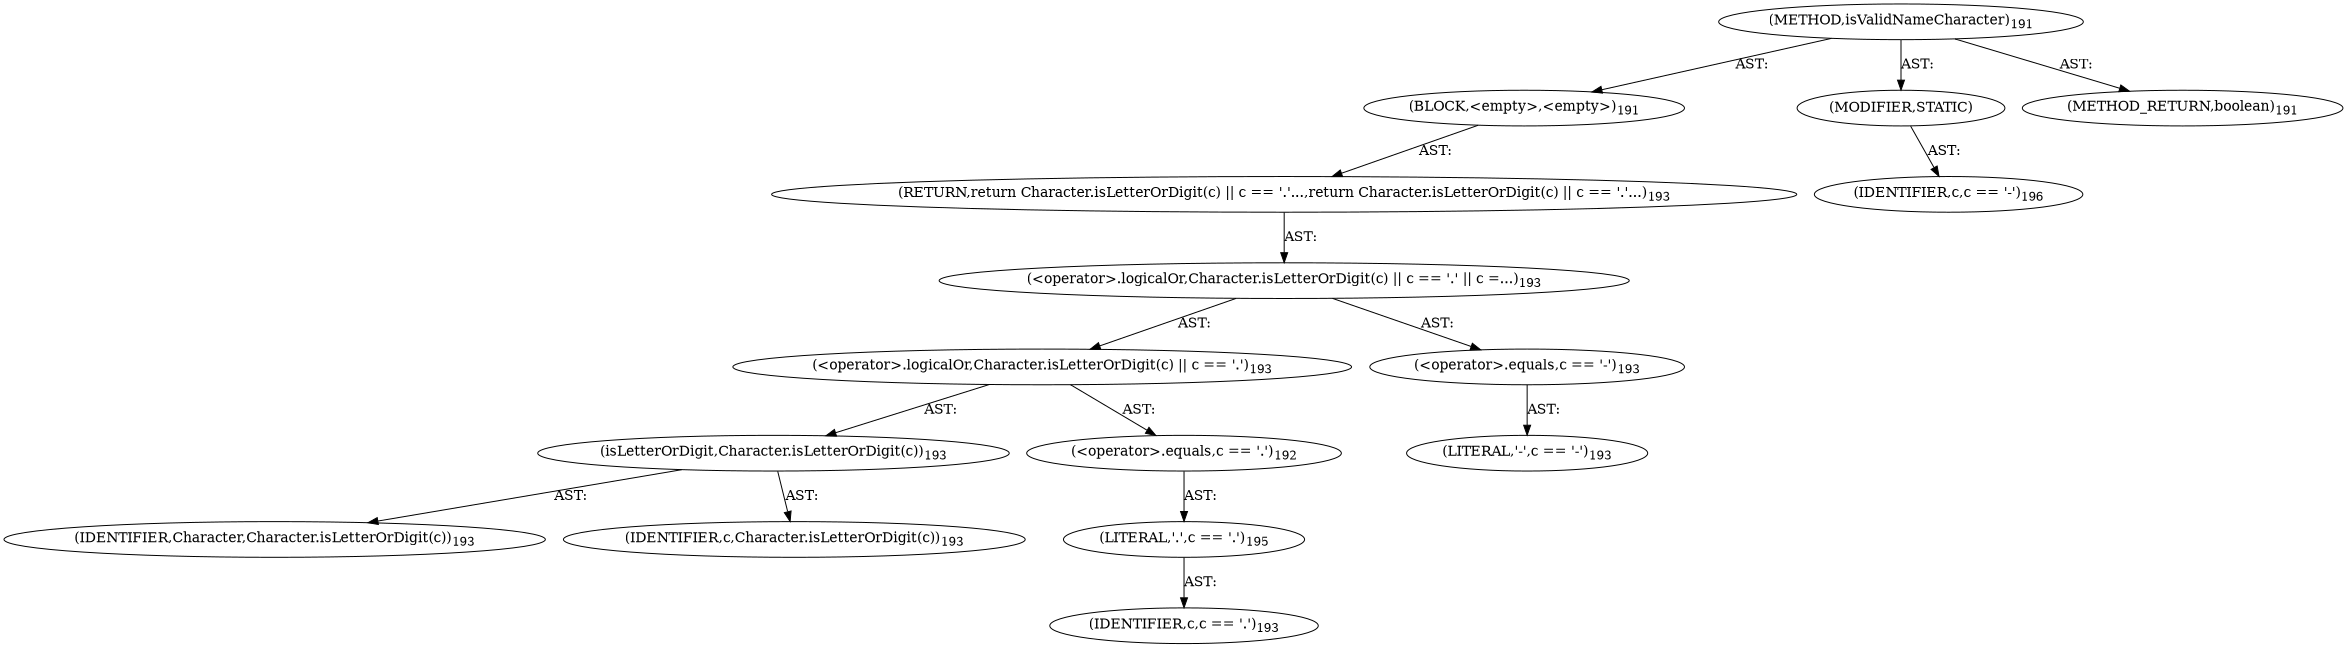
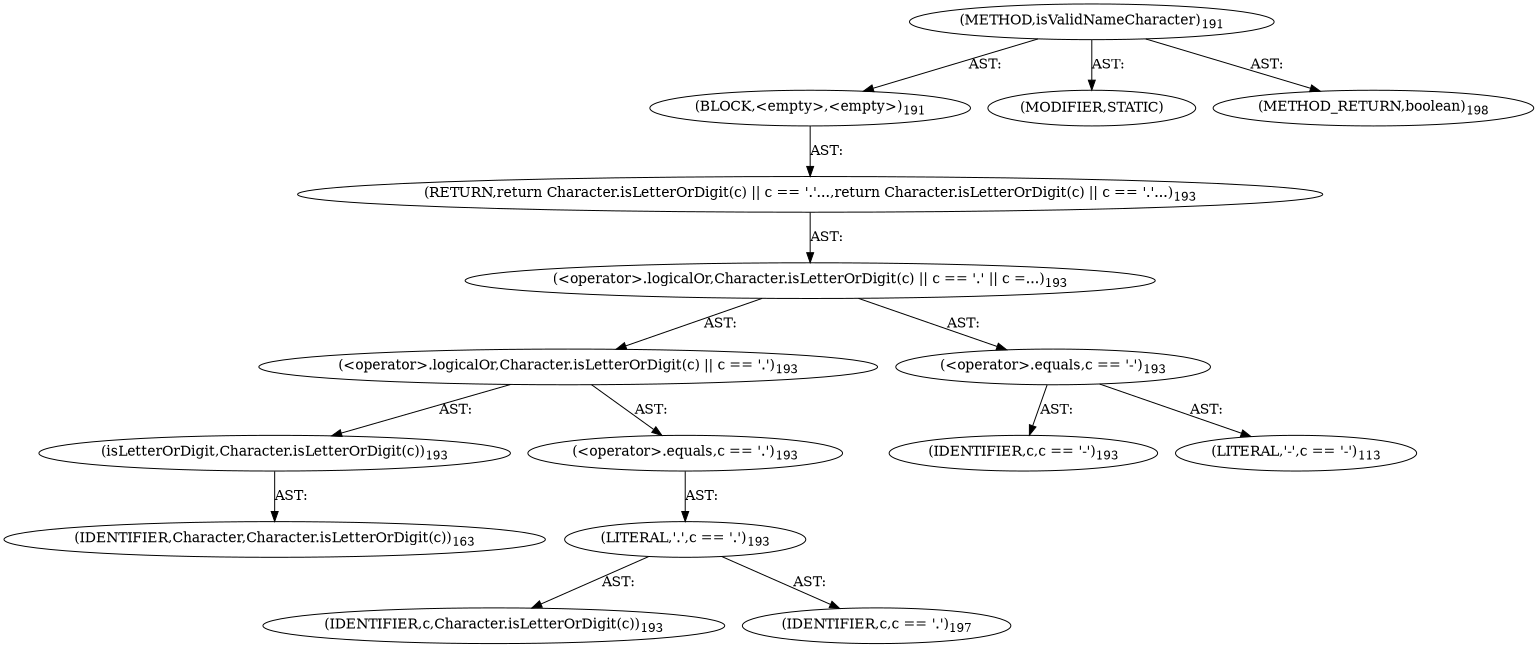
  digraph {
    n1 [label=<(METHOD,isValidNameCharacter)<SUB>191</SUB>>]
    n2 [label=<(BLOCK,&lt;empty&gt;,&lt;empty&gt;)<SUB>191</SUB>>]
    n3 [label=<(MODIFIER,STATIC)>]
-   n4 [label=<(METHOD_RETURN,boolean)<SUB>191</SUB>>]
+   n4 [label=<(METHOD_RETURN,boolean)<SUB>198</SUB>>]
    n5 [label=<(RETURN,return Character.isLetterOrDigit(c) || c == '.'...,return Character.isLetterOrDigit(c) || c == '.'...)<SUB>193</SUB>>]
    n6 [label=<(&lt;operator&gt;.logicalOr,Character.isLetterOrDigit(c) || c == '.' || c =...)<SUB>193</SUB>>]
    n7 [label=<(&lt;operator&gt;.logicalOr,Character.isLetterOrDigit(c) || c == '.')<SUB>193</SUB>>]
    n8 [label=<(&lt;operator&gt;.equals,c == '-')<SUB>193</SUB>>]
    n9 [label=<(isLetterOrDigit,Character.isLetterOrDigit(c))<SUB>193</SUB>>]
-   n10 [label=<(&lt;operator&gt;.equals,c == '.')<SUB>192</SUB>>]
-   n11 [label=<(IDENTIFIER,c,c == '-')<SUB>196</SUB>>]
-   n12 [label=<(LITERAL,'-',c == '-')<SUB>193</SUB>>]
-   n13 [label=<(IDENTIFIER,Character,Character.isLetterOrDigit(c))<SUB>193</SUB>>]
+   n10 [label=<(&lt;operator&gt;.equals,c == '.')<SUB>193</SUB>>]
+   n11 [label=<(IDENTIFIER,c,c == '-')<SUB>193</SUB>>]
+   n12 [label=<(LITERAL,'-',c == '-')<SUB>113</SUB>>]
+   n13 [label=<(IDENTIFIER,Character,Character.isLetterOrDigit(c))<SUB>163</SUB>>]
    n14 [label=<(IDENTIFIER,c,Character.isLetterOrDigit(c))<SUB>193</SUB>>]
-   n15 [label=<(LITERAL,'.',c == '.')<SUB>195</SUB>>]
-   n16 [label=<(IDENTIFIER,c,c == '.')<SUB>193</SUB>>]
+   n15 [label=<(LITERAL,'.',c == '.')<SUB>193</SUB>>]
+   n16 [label=<(IDENTIFIER,c,c == '.')<SUB>197</SUB>>]
    n1 -> n2 [label="AST: "]
    n1 -> n3 [label="AST: "]
    n1 -> n4 [label="AST: "]
    n2 -> n5 [label="AST: "]
    n5 -> n6 [label="AST: "]
    n6 -> n7 [label="AST: "]
    n6 -> n8 [label="AST: "]
    n7 -> n9 [label="AST: "]
    n7 -> n10 [label="AST: "]
-   n3 -> n11 [label="AST: "]
+   n8 -> n11 [label="AST: "]
    n8 -> n12 [label="AST: "]
    n9 -> n13 [label="AST: "]
-   n9 -> n14 [label="AST: "]
+   n15 -> n14 [label="AST: "]
    n10 -> n15 [label="AST: "]
    n15 -> n16 [label="AST: "]
  }
